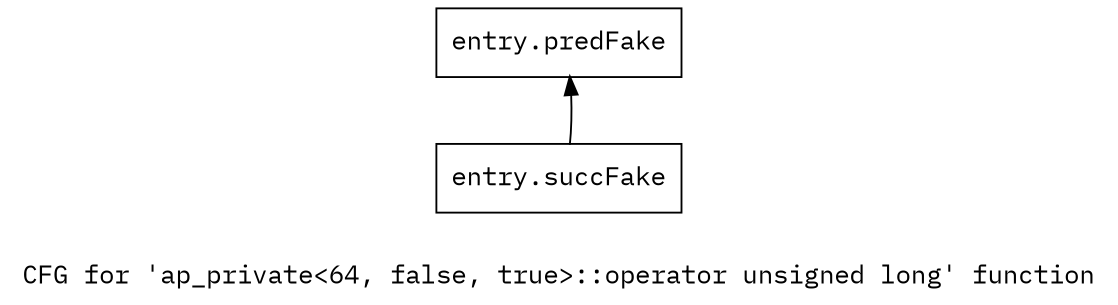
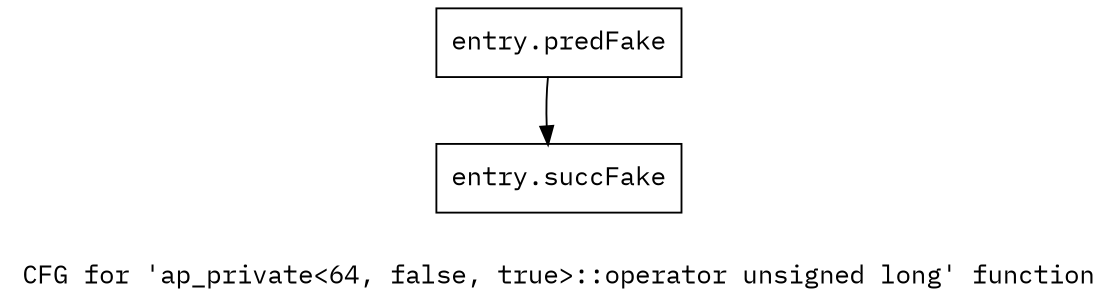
  digraph {
    label="CFG for 'ap_private\<64, false, true\>::operator unsigned long' function"
    fontname="IBM Plex Mono"
    node [shape=record fontname="IBM Plex Mono"]
    n1 [label="{entry.predFake}"]
    n2 [filename="/tools/Xilinx/Vitis_HLS/2022.1/include/etc/ap_private.h" label="{entry.succFake}" linenumber=1962]
-   n2 -> n1 [execusionnum=6400 filename="/tools/Xilinx/Vitis_HLS/2022.1/include/etc/ap_private.h" fontname="IBM Plex Mono"]
+   n1 -> n2 [execusionnum=6400 filename="/tools/Xilinx/Vitis_HLS/2022.1/include/etc/ap_private.h" fontname="IBM Plex Mono"]
  }
